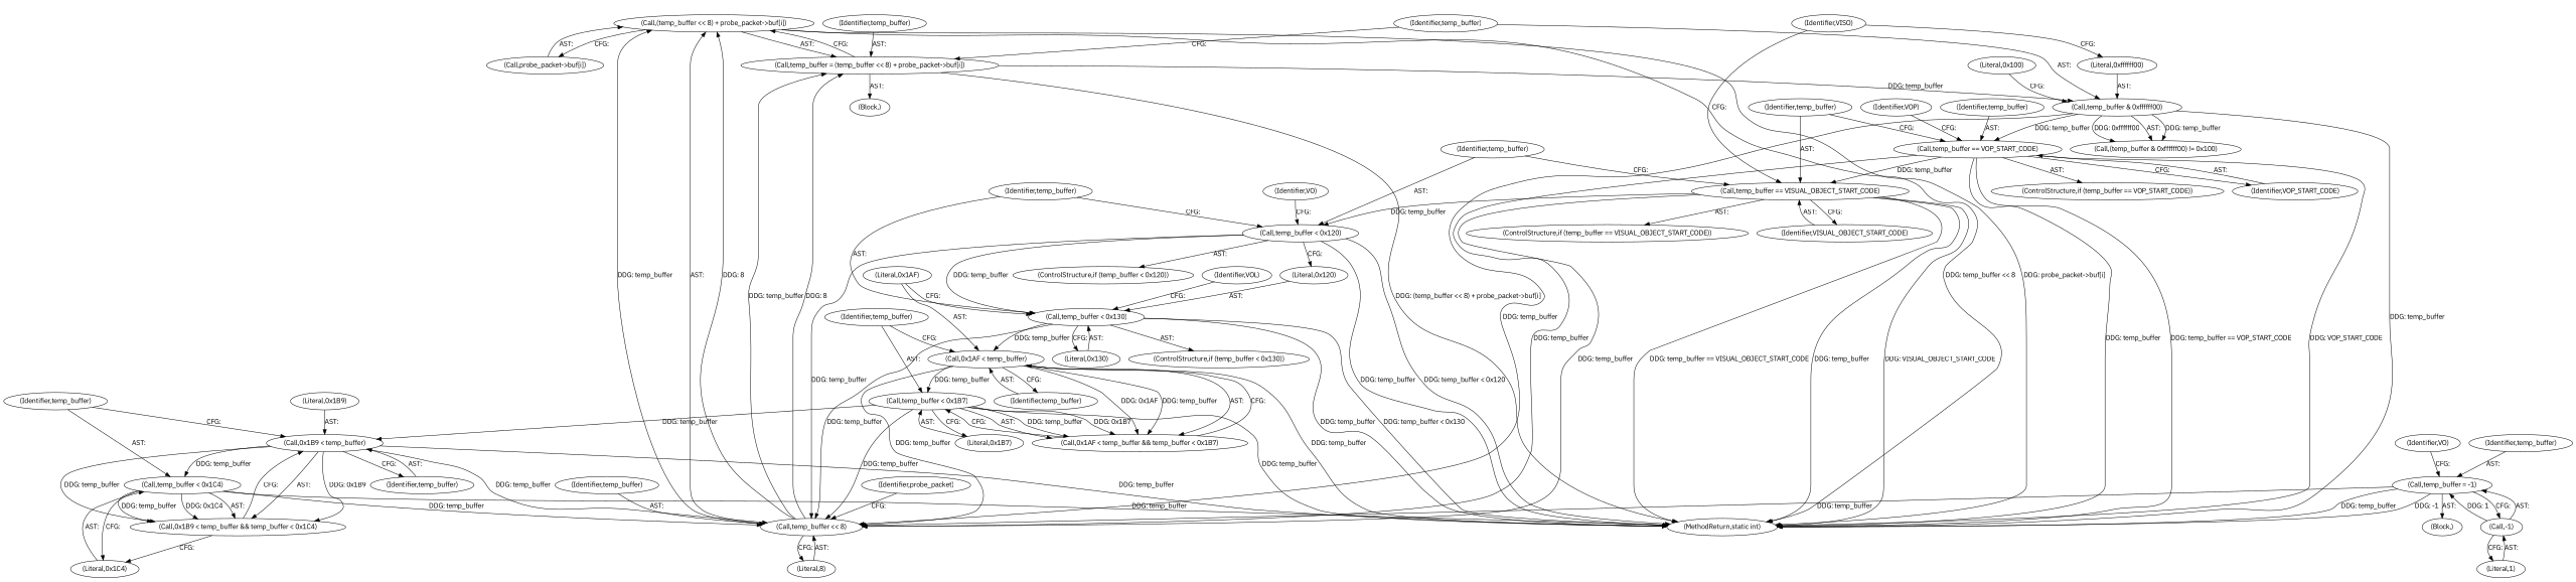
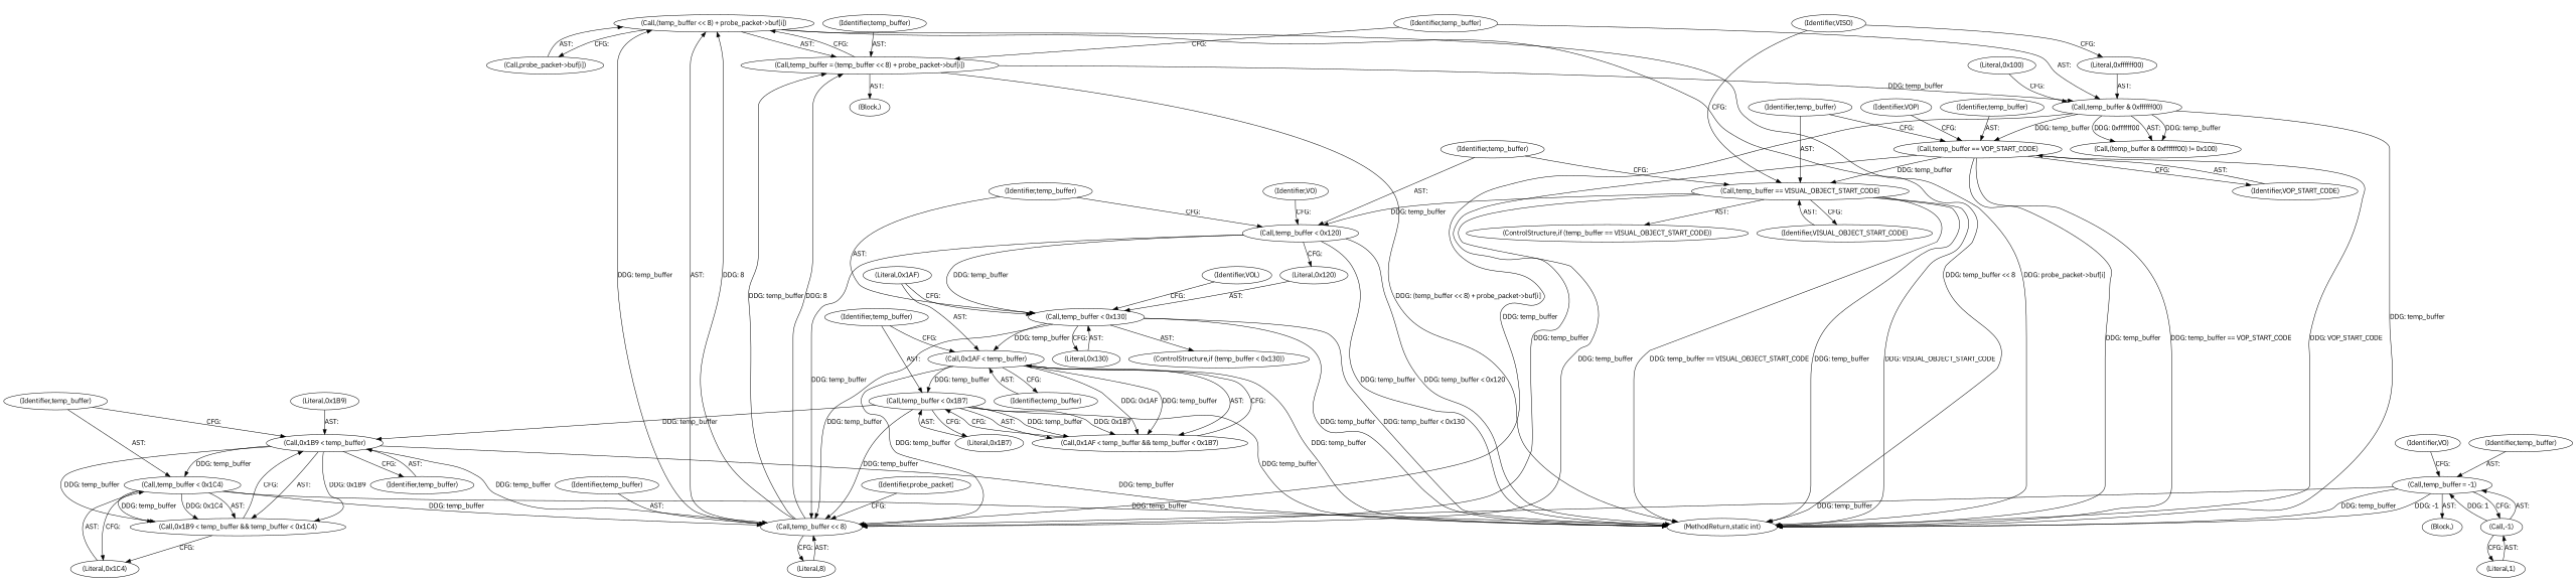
  digraph {
    fontname="IBM Plex Sans"
    node [fontname="IBM Plex Sans"]
    edge [fontname="IBM Plex Sans"]
    n1 [label="(Call,(temp_buffer << 8) + probe_packet->buf[i])"]
    n2 [label="(Call,temp_buffer = (temp_buffer << 8) + probe_packet->buf[i])"]
    n3 [label="(Call,probe_packet->buf[i])"]
    n4 [label="(MethodReturn,static int)"]
    n5 [label="(Call,temp_buffer & 0xffffff00)"]
    n6 [label="(Block,)"]
    n7 [label="(Call,temp_buffer << 8)"]
    n8 [label="(Literal,8)"]
    n9 [label="(Call,temp_buffer < 0x130)"]
    n10 [label="(Call,0x1AF < temp_buffer)"]
    n11 [label="(ControlStructure,if (temp_buffer < 0x130))"]
    n12 [label="(Literal,0x130)"]
    n13 [label="(Call,temp_buffer < 0x1B7)"]
    n14 [label="(Call,0x1AF < temp_buffer && temp_buffer < 0x1B7)"]
    n15 [label="(Identifier,temp_buffer)"]
    n16 [label="(Call,temp_buffer < 0x120)"]
-   n17 [label="(ControlStructure,if (temp_buffer < 0x120))"]
    n18 [label="(Literal,0x120)"]
    n19 [label="(Call,temp_buffer == VISUAL_OBJECT_START_CODE)"]
    n20 [label="(Identifier,VISUAL_OBJECT_START_CODE)"]
    n21 [label="(ControlStructure,if (temp_buffer == VISUAL_OBJECT_START_CODE))"]
    n22 [label="(Call,temp_buffer == VOP_START_CODE)"]
    n23 [label="(Identifier,VOP_START_CODE)"]
-   n24 [label="(ControlStructure,if (temp_buffer == VOP_START_CODE))"]
    n25 [label="(Call,(temp_buffer & 0xffffff00) != 0x100)"]
    n26 [label="(Literal,0xffffff00)"]
    n27 [label="(Call,0x1B9 < temp_buffer)"]
    n28 [label="(Call,temp_buffer < 0x1C4)"]
    n29 [label="(Call,0x1B9 < temp_buffer && temp_buffer < 0x1C4)"]
    n30 [label="(Identifier,temp_buffer)"]
    n31 [label="(Literal,0x1C4)"]
    n32 [label="(Literal,0x1B7)"]
    n33 [label="(Call,temp_buffer = -1)"]
    n34 [label="(Call,-1)"]
    n35 [label="(Block,)"]
    n36 [label="(Literal,1)"]
    n37 [label="(Identifier,temp_buffer)"]
    n38 [label="(Literal,0x100)"]
    n39 [label="(Identifier,temp_buffer)"]
    n40 [label="(Identifier,temp_buffer)"]
    n41 [label="(Identifier,temp_buffer)"]
    n42 [label="(Literal,0x1B9)"]
    n43 [label="(Identifier,VO)"]
    n44 [label="(Identifier,temp_buffer)"]
    n45 [label="(Identifier,temp_buffer)"]
    n46 [label="(Identifier,temp_buffer)"]
    n47 [label="(Identifier,temp_buffer)"]
    n48 [label="(Literal,0x1AF)"]
    n49 [label="(Identifier,VOP)"]
    n50 [label="(Identifier,VOL)"]
    n51 [label="(Identifier,temp_buffer)"]
    n52 [label="(Identifier,probe_packet)"]
    n53 [label="(Identifier,VO)"]
    n54 [label="(Identifier,VISO)"]
    n55 [label="(Identifier,temp_buffer)"]
    n1 -> n2 [label="AST: "]
    n1 -> n3 [label="CFG: "]
    n1 -> n4 [label="DDG: temp_buffer << 8"]
    n1 -> n4 [label="DDG: probe_packet->buf[i]"]
    n2 -> n1 [label="CFG: "]
    n2 -> n4 [label="DDG: (temp_buffer << 8) + probe_packet->buf[i]"]
    n2 -> n5 [label="DDG: temp_buffer"]
    n2 -> n6 [label="AST: "]
    n3 -> n1 [label="AST: "]
    n5 -> n4 [label="DDG: temp_buffer"]
    n5 -> n7 [label="DDG: temp_buffer"]
    n5 -> n22 [label="DDG: temp_buffer"]
    n5 -> n25 [label="AST: "]
    n5 -> n25 [label="DDG: temp_buffer"]
    n5 -> n25 [label="DDG: 0xffffff00"]
    n7 -> n1 [label="AST: "]
    n7 -> n1 [label="DDG: temp_buffer"]
    n7 -> n1 [label="DDG: 8"]
    n7 -> n2 [label="DDG: temp_buffer"]
    n7 -> n2 [label="DDG: 8"]
    n7 -> n8 [label="CFG: "]
    n8 -> n7 [label="AST: "]
    n9 -> n4 [label="DDG: temp_buffer < 0x130"]
    n9 -> n4 [label="DDG: temp_buffer"]
    n9 -> n7 [label="DDG: temp_buffer"]
    n9 -> n10 [label="DDG: temp_buffer"]
    n9 -> n11 [label="AST: "]
    n9 -> n12 [label="CFG: "]
    n10 -> n4 [label="DDG: temp_buffer"]
    n10 -> n7 [label="DDG: temp_buffer"]
    n10 -> n13 [label="DDG: temp_buffer"]
    n10 -> n14 [label="AST: "]
    n10 -> n14 [label="DDG: 0x1AF"]
    n10 -> n14 [label="DDG: temp_buffer"]
    n10 -> n15 [label="CFG: "]
    n12 -> n9 [label="AST: "]
    n13 -> n4 [label="DDG: temp_buffer"]
    n13 -> n7 [label="DDG: temp_buffer"]
    n13 -> n14 [label="AST: "]
    n13 -> n14 [label="DDG: temp_buffer"]
    n13 -> n14 [label="DDG: 0x1B7"]
    n13 -> n27 [label="DDG: temp_buffer"]
    n13 -> n32 [label="CFG: "]
    n14 -> n10 [label="CFG: "]
    n14 -> n13 [label="CFG: "]
    n15 -> n10 [label="AST: "]
    n16 -> n4 [label="DDG: temp_buffer < 0x120"]
    n16 -> n4 [label="DDG: temp_buffer"]
    n16 -> n7 [label="DDG: temp_buffer"]
    n16 -> n9 [label="DDG: temp_buffer"]
-   n16 -> n17 [label="AST: "]
    n16 -> n18 [label="CFG: "]
    n18 -> n9 [label="AST: "]
    n19 -> n4 [label="DDG: temp_buffer"]
    n19 -> n4 [label="DDG: VISUAL_OBJECT_START_CODE"]
    n19 -> n4 [label="DDG: temp_buffer == VISUAL_OBJECT_START_CODE"]
    n19 -> n7 [label="DDG: temp_buffer"]
    n19 -> n16 [label="DDG: temp_buffer"]
    n19 -> n20 [label="CFG: "]
    n19 -> n21 [label="AST: "]
    n20 -> n19 [label="AST: "]
    n22 -> n4 [label="DDG: temp_buffer == VOP_START_CODE"]
    n22 -> n4 [label="DDG: VOP_START_CODE"]
    n22 -> n4 [label="DDG: temp_buffer"]
    n22 -> n7 [label="DDG: temp_buffer"]
    n22 -> n19 [label="DDG: temp_buffer"]
    n22 -> n23 [label="CFG: "]
-   n22 -> n24 [label="AST: "]
    n23 -> n22 [label="AST: "]
    n26 -> n5 [label="AST: "]
    n27 -> n4 [label="DDG: temp_buffer"]
    n27 -> n7 [label="DDG: temp_buffer"]
    n27 -> n28 [label="DDG: temp_buffer"]
    n27 -> n29 [label="AST: "]
    n27 -> n29 [label="DDG: 0x1B9"]
    n27 -> n29 [label="DDG: temp_buffer"]
    n27 -> n30 [label="CFG: "]
    n28 -> n4 [label="DDG: temp_buffer"]
    n28 -> n7 [label="DDG: temp_buffer"]
    n28 -> n29 [label="AST: "]
    n28 -> n29 [label="DDG: temp_buffer"]
    n28 -> n29 [label="DDG: 0x1C4"]
    n28 -> n31 [label="CFG: "]
    n29 -> n27 [label="CFG: "]
    n29 -> n31 [label="CFG: "]
    n30 -> n27 [label="AST: "]
    n31 -> n28 [label="AST: "]
    n32 -> n13 [label="AST: "]
    n33 -> n4 [label="DDG: temp_buffer"]
    n33 -> n4 [label="DDG: -1"]
    n33 -> n7 [label="DDG: temp_buffer"]
    n33 -> n34 [label="CFG: "]
    n33 -> n35 [label="AST: "]
    n34 -> n33 [label="AST: "]
    n34 -> n33 [label="DDG: 1"]
    n34 -> n36 [label="CFG: "]
    n36 -> n34 [label="AST: "]
    n37 -> n16 [label="AST: "]
    n37 -> n19 [label="CFG: "]
    n38 -> n5 [label="CFG: "]
    n39 -> n10 [label="CFG: "]
    n39 -> n13 [label="AST: "]
    n40 -> n2 [label="AST: "]
    n41 -> n33 [label="AST: "]
    n42 -> n27 [label="AST: "]
    n43 -> n33 [label="CFG: "]
    n44 -> n19 [label="AST: "]
    n44 -> n22 [label="CFG: "]
    n45 -> n2 [label="CFG: "]
    n45 -> n5 [label="AST: "]
    n46 -> n27 [label="CFG: "]
    n46 -> n28 [label="AST: "]
    n47 -> n22 [label="AST: "]
    n48 -> n9 [label="CFG: "]
    n48 -> n10 [label="AST: "]
    n49 -> n22 [label="CFG: "]
    n50 -> n9 [label="CFG: "]
    n51 -> n7 [label="AST: "]
    n52 -> n7 [label="CFG: "]
    n53 -> n16 [label="CFG: "]
    n54 -> n19 [label="CFG: "]
    n54 -> n26 [label="CFG: "]
    n55 -> n9 [label="AST: "]
    n55 -> n16 [label="CFG: "]
  }
